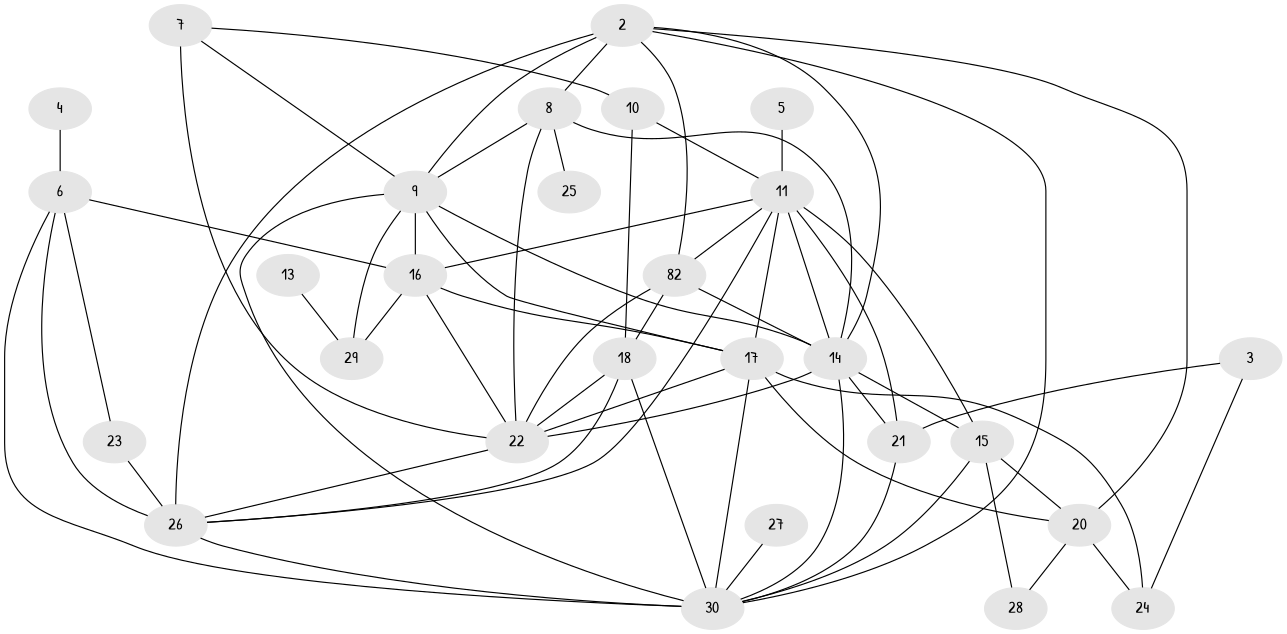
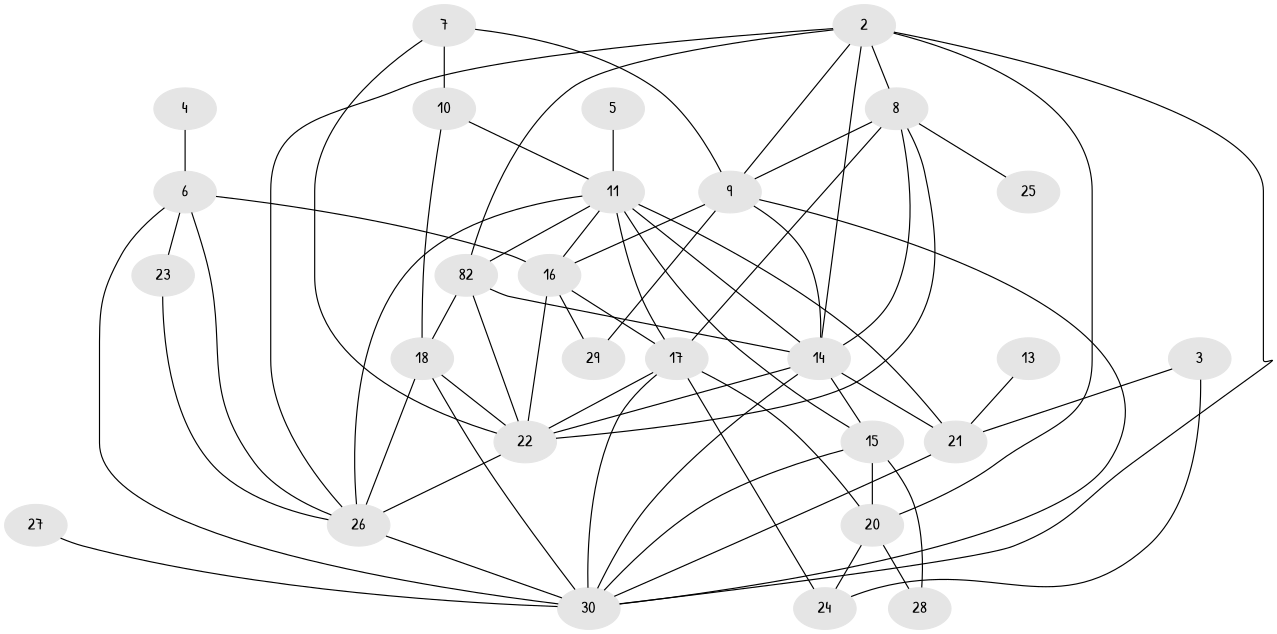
  graph {
    fontname="Patrick Hand"
    node [color=gray90 fontname="Patrick Hand" style=filled]
    edge [fontname="Patrick Hand" weight=1.0]
    2
    8
    9
    n4 [label=82]
    14
    20
    26
    30
    22
    25
    16
    17
    29
    18
    21
    15
    24
    28
    3
    4
    6
    23
    5
    11
    7
    10
    13
    27
    2 -- 8 [weight=2.0]
    2 -- 9
    2 -- n4
    2 -- 14
    2 -- 20
    2 -- 26
    2 -- 30
    8 -- 9
    8 -- 14
    8 -- 22
    8 -- 25
    9 -- 14
    9 -- 30
    9 -- 16
-   9 -- 17
+   8 -- 17
    9 -- 29 [weight=2.0]
    n4 -- 14
    n4 -- 22
    n4 -- 18
    14 -- 30
    14 -- 22 [weight=2.0]
    14 -- 21
    14 -- 15
    20 -- 24
    20 -- 28
    26 -- 30
    22 -- 26
    16 -- 22
    16 -- 17
    16 -- 29
    17 -- 20
    17 -- 30 [weight=2.0]
    17 -- 22
    17 -- 24 [weight=2.0]
    18 -- 26
    18 -- 30
    18 -- 22
    21 -- 30
    15 -- 20
    15 -- 30
    15 -- 28
    3 -- 21
    3 -- 24
    4 -- 6
    6 -- 26
    6 -- 30
    6 -- 16
    6 -- 23
    23 -- 26
    5 -- 11
    11 -- n4
    11 -- 14
    11 -- 26
    11 -- 16
    11 -- 17
    11 -- 21
    11 -- 15 [weight=2.0]
    7 -- 9
    7 -- 22
    7 -- 10
    10 -- 18
    10 -- 11
-   13 -- 29
+   13 -- 21
    27 -- 30
  }
